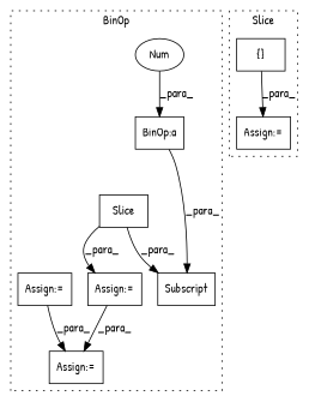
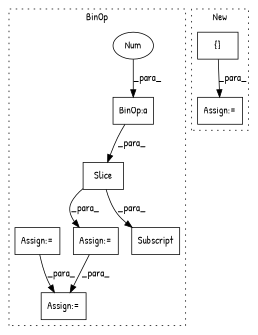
  digraph {
    fontname="Patrick Hand"
    node [a=68 fontname="Patrick Hand" l=3 shape=box]
    edge [fontname="Patrick Hand"]
    n1 [a=80 l=6 label=Slice s=6955]
    n2 [a=82 l=1 label="BinOp:a" s=6958]
    n3 [a=76 l=1 label=Num s=6959 shape=ellipse]
    n4 [a=63 l="19,0" label=Subscript s="6943,0"]
    n5 [label="Assign:=" s=6984]
    n6 [label="Assign:=" s=6888]
    n7 [label="Assign:=" s=6936]
    n8 [a=59 l="1,0" label="{}" s="7270,7307"]
    n9 [label="Assign:=" s=7267]
    subgraph cluster_1 {
      label=BinOp
      style=dotted
      n1
      n2
      n3
      n4
      n5
      n6
      n7
    }
    subgraph cluster_2 {
-     label=Slice
+     label=New
      style=dotted
      n8
      n9
    }
    n1 -> n4 [label=_para_]
    n1 -> n7 [label=_para_]
-   n2 -> n4 [label=_para_]
+   n2 -> n1 [label=_para_]
    n3 -> n2 [label=_para_]
    n6 -> n5 [label=_para_]
    n7 -> n5 [label=_para_]
    n8 -> n9 [label=_para_]
  }
